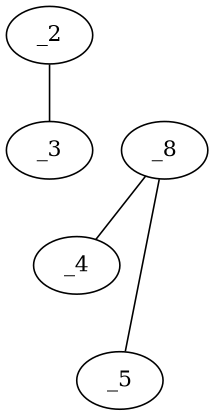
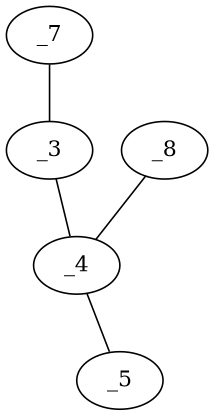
  graph {
    n1 [label=_8 x=0.476645 y=3.15222]
    _4 [x=2.1 y=2.78]
    _5 [x=2.61888 y=0.263263]
-   _2 [x=1.26209 y=1.3374]
+   _2 [x=1.26209 y=1.3374 label=_7]
    _3 [x=1.24565 y=2.01408]
    n1 -- _4
-   n1 -- _5
+   _4 -- _5
    _2 -- _3
+   _3 -- _4
  }
